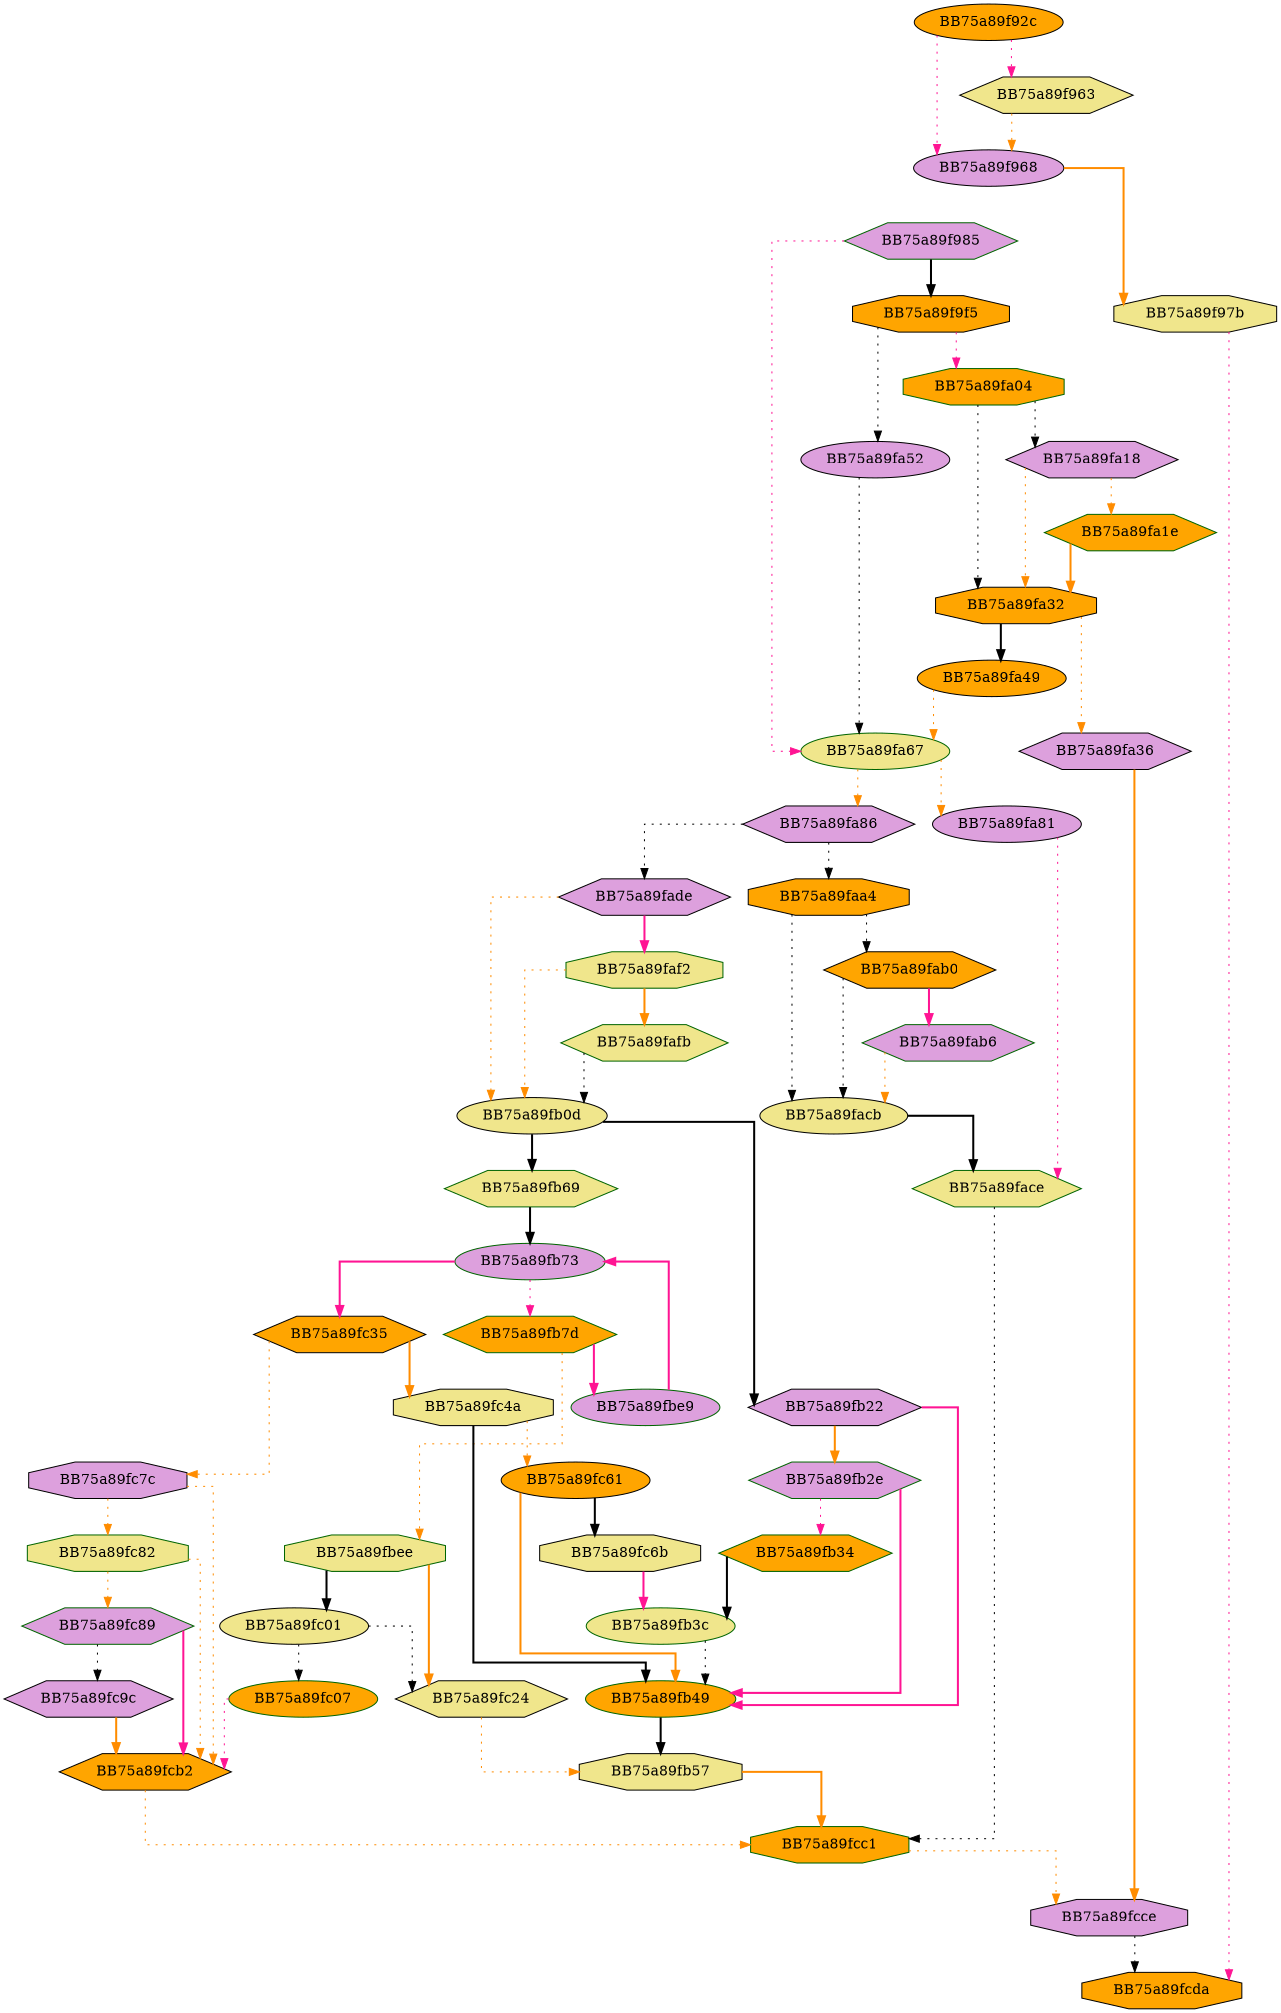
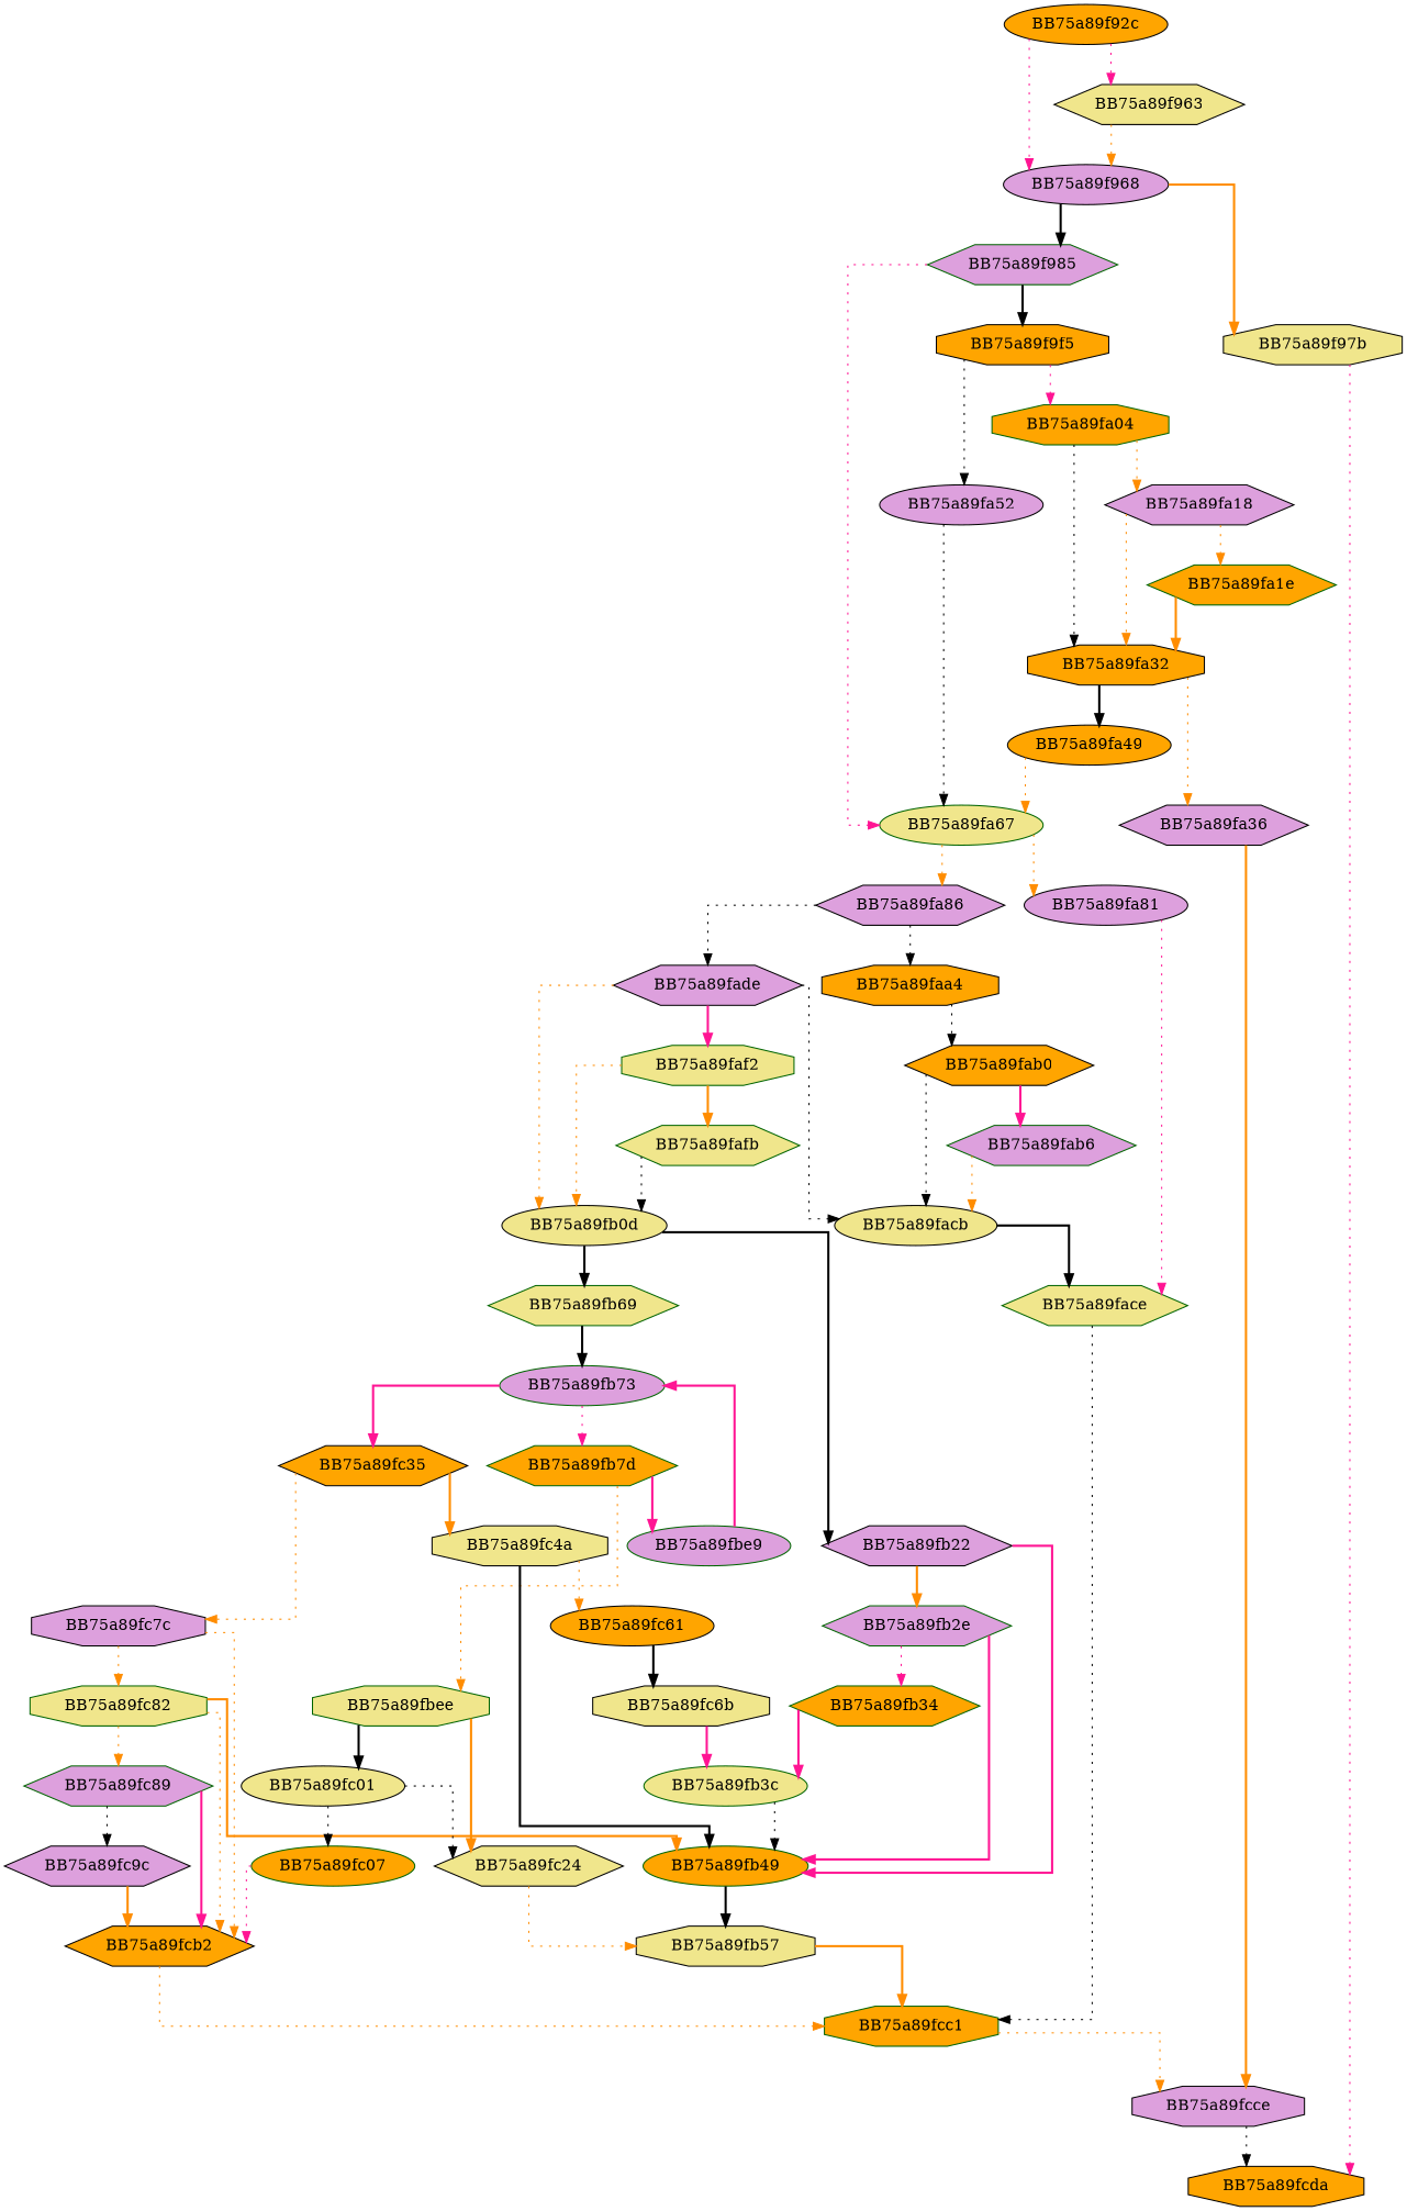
  digraph {
    splines=ortho
    node [color=black fillcolor=orange shape=hexagon style=filled]
    edge [color=darkorange style=dotted]
    BB75a89f92c [shape=ellipse]
    BB75a89f968 [fillcolor=plum shape=ellipse]
    BB75a89f963 [fillcolor=khaki]
    BB75a89f985 [color=darkgreen fillcolor=plum]
    BB75a89f97b [fillcolor=khaki shape=octagon]
    BB75a89fa67 [color=darkgreen fillcolor=khaki shape=ellipse]
    BB75a89f9f5 [shape=octagon]
    BB75a89fcda [shape=octagon]
    BB75a89fa86 [fillcolor=plum]
    BB75a89fa81 [fillcolor=plum shape=ellipse]
    BB75a89fa52 [fillcolor=plum shape=ellipse]
    BB75a89fa04 [color=darkgreen shape=octagon]
    BB75a89fade [fillcolor=plum]
    BB75a89faa4 [shape=octagon]
    BB75a89face [color=darkgreen fillcolor=khaki]
    BB75a89fa32 [shape=octagon]
    BB75a89fa18 [fillcolor=plum]
    BB75a89fa49 [shape=ellipse]
    BB75a89fa36 [fillcolor=plum]
    BB75a89fa1e [color=darkgreen]
    BB75a89fcce [fillcolor=plum shape=octagon]
    BB75a89fb0d [fillcolor=khaki shape=ellipse]
    BB75a89faf2 [color=darkgreen fillcolor=khaki shape=octagon]
    BB75a89facb [fillcolor=khaki shape=ellipse]
    BB75a89fab0
    BB75a89fcc1 [color=darkgreen shape=octagon]
    BB75a89fb69 [color=darkgreen fillcolor=khaki]
    BB75a89fb22 [fillcolor=plum]
    BB75a89fafb [color=darkgreen fillcolor=khaki]
    BB75a89fab6 [color=darkgreen fillcolor=plum]
    BB75a89fb73 [color=darkgreen fillcolor=plum shape=ellipse]
    BB75a89fb49 [color=darkgreen shape=ellipse]
    BB75a89fb2e [color=darkgreen fillcolor=plum]
    BB75a89fc35
    BB75a89fb7d [color=darkgreen]
    BB75a89fb57 [fillcolor=khaki shape=octagon]
    BB75a89fb34 [color=darkgreen]
    BB75a89fb3c [color=darkgreen fillcolor=khaki shape=ellipse]
    BB75a89fc7c [fillcolor=plum shape=octagon]
    BB75a89fc4a [fillcolor=khaki shape=octagon]
    BB75a89fbee [color=darkgreen fillcolor=khaki shape=octagon]
    BB75a89fbe9 [color=darkgreen fillcolor=plum shape=ellipse]
    BB75a89fcb2
    BB75a89fc82 [color=darkgreen fillcolor=khaki shape=octagon]
    BB75a89fc61 [shape=ellipse]
    BB75a89fc24 [fillcolor=khaki]
    BB75a89fc01 [fillcolor=khaki shape=ellipse]
    BB75a89fc07 [color=darkgreen shape=ellipse]
    BB75a89fc89 [color=darkgreen fillcolor=plum]
    BB75a89fc6b [fillcolor=khaki shape=octagon]
    BB75a89fc9c [fillcolor=plum]
    BB75a89f92c -> BB75a89f968 [color=deeppink]
    BB75a89f92c -> BB75a89f963 [color=deeppink]
+   BB75a89f968 -> BB75a89f985 [color=black style=bold]
    BB75a89f968 -> BB75a89f97b [style=bold]
    BB75a89f963 -> BB75a89f968
    BB75a89f985 -> BB75a89fa67 [color=deeppink]
    BB75a89f985 -> BB75a89f9f5 [color=black style=bold]
    BB75a89f97b -> BB75a89fcda [color=deeppink]
    BB75a89fa67 -> BB75a89fa86
    BB75a89fa67 -> BB75a89fa81
    BB75a89f9f5 -> BB75a89fa52 [color=black]
    BB75a89f9f5 -> BB75a89fa04 [color=deeppink]
    BB75a89fa86 -> BB75a89fade [color=black]
    BB75a89fa86 -> BB75a89faa4 [color=black]
    BB75a89fa81 -> BB75a89face [color=deeppink]
    BB75a89fa52 -> BB75a89fa67 [color=black]
    BB75a89fa04 -> BB75a89fa32 [color=black]
-   BB75a89fa04 -> BB75a89fa18 [color=black]
+   BB75a89fa04 -> BB75a89fa18
    BB75a89fade -> BB75a89fb0d
    BB75a89fade -> BB75a89faf2 [color=deeppink style=bold]
-   BB75a89faa4 -> BB75a89facb [color=black]
+   BB75a89fade -> BB75a89facb [color=black]
    BB75a89faa4 -> BB75a89fab0 [color=black]
    BB75a89face -> BB75a89fcc1 [color=black]
    BB75a89fa32 -> BB75a89fa49 [color=black style=bold]
    BB75a89fa32 -> BB75a89fa36
    BB75a89fa18 -> BB75a89fa32
    BB75a89fa18 -> BB75a89fa1e
    BB75a89fa49 -> BB75a89fa67
    BB75a89fa36 -> BB75a89fcce [style=bold]
    BB75a89fa1e -> BB75a89fa32 [style=bold]
    BB75a89fcce -> BB75a89fcda [color=black]
    BB75a89fb0d -> BB75a89fb69 [color=black style=bold]
    BB75a89fb0d -> BB75a89fb22 [color=black style=bold]
    BB75a89faf2 -> BB75a89fb0d
    BB75a89faf2 -> BB75a89fafb [style=bold]
    BB75a89facb -> BB75a89face [color=black style=bold]
    BB75a89fab0 -> BB75a89facb [color=black]
    BB75a89fab0 -> BB75a89fab6 [color=deeppink style=bold]
    BB75a89fcc1 -> BB75a89fcce
    BB75a89fb69 -> BB75a89fb73 [color=black style=bold]
    BB75a89fb22 -> BB75a89fb49 [color=deeppink style=bold]
    BB75a89fb22 -> BB75a89fb2e [style=bold]
    BB75a89fafb -> BB75a89fb0d [color=black]
    BB75a89fab6 -> BB75a89facb
    BB75a89fb73 -> BB75a89fc35 [color=deeppink style=bold]
    BB75a89fb73 -> BB75a89fb7d [color=deeppink]
    BB75a89fb49 -> BB75a89fb57 [color=black style=bold]
    BB75a89fb2e -> BB75a89fb49 [color=deeppink style=bold]
    BB75a89fb2e -> BB75a89fb34 [color=deeppink]
    BB75a89fc35 -> BB75a89fc7c
    BB75a89fc35 -> BB75a89fc4a [style=bold]
    BB75a89fb7d -> BB75a89fbee
    BB75a89fb7d -> BB75a89fbe9 [color=deeppink style=bold]
    BB75a89fb57 -> BB75a89fcc1 [style=bold]
-   BB75a89fb34 -> BB75a89fb3c [color=black style=bold]
+   BB75a89fb34 -> BB75a89fb3c [color=deeppink style=bold]
    BB75a89fb3c -> BB75a89fb49 [color=black]
    BB75a89fc7c -> BB75a89fcb2
    BB75a89fc7c -> BB75a89fc82
    BB75a89fc4a -> BB75a89fb49 [color=black style=bold]
    BB75a89fc4a -> BB75a89fc61
    BB75a89fbee -> BB75a89fc24 [style=bold]
    BB75a89fbee -> BB75a89fc01 [color=black style=bold]
    BB75a89fbe9 -> BB75a89fb73 [color=deeppink style=bold]
    BB75a89fcb2 -> BB75a89fcc1
    BB75a89fc82 -> BB75a89fcb2
    BB75a89fc82 -> BB75a89fc89
-   BB75a89fc61 -> BB75a89fb49 [style=bold]
+   BB75a89fc82 -> BB75a89fb49 [style=bold]
    BB75a89fc61 -> BB75a89fc6b [color=black style=bold]
    BB75a89fc24 -> BB75a89fb57
    BB75a89fc01 -> BB75a89fc24 [color=black]
    BB75a89fc01 -> BB75a89fc07 [color=black]
    BB75a89fc07 -> BB75a89fcb2 [color=deeppink]
    BB75a89fc89 -> BB75a89fcb2 [color=deeppink style=bold]
    BB75a89fc89 -> BB75a89fc9c [color=black]
    BB75a89fc6b -> BB75a89fb3c [color=deeppink style=bold]
    BB75a89fc9c -> BB75a89fcb2 [style=bold]
  }
